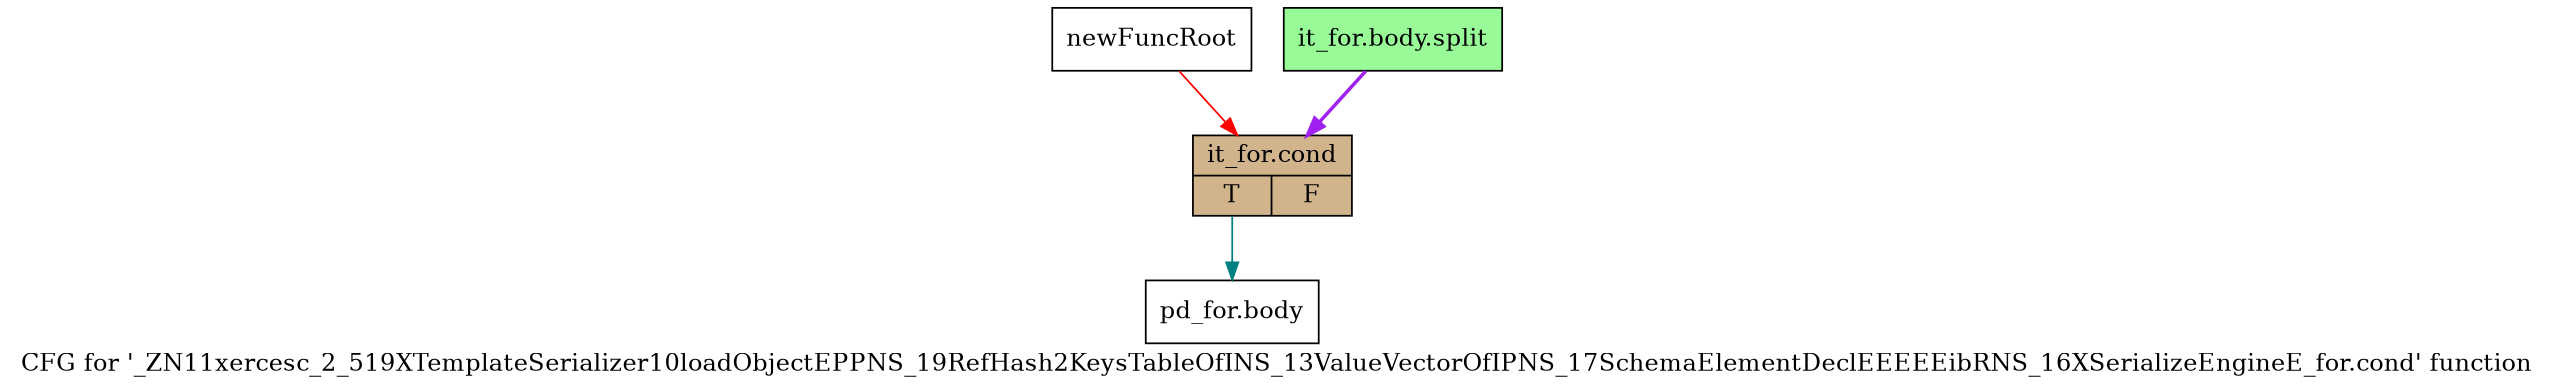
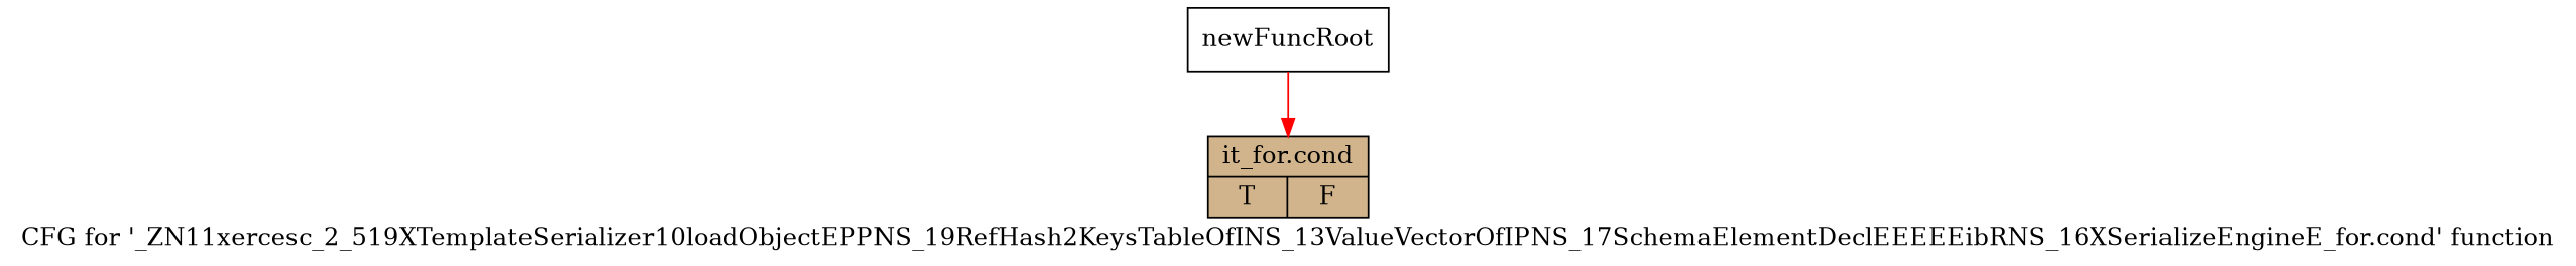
  digraph {
    label="CFG for '_ZN11xercesc_2_519XTemplateSerializer10loadObjectEPPNS_19RefHash2KeysTableOfINS_13ValueVectorOfIPNS_17SchemaElementDeclEEEEEibRNS_16XSerializeEngineE_for.cond' function"
    node [fillcolor=white shape=record style=filled]
    edge [style=solid]
    n1 [label="{newFuncRoot}"]
    n2 [fillcolor=tan label="{it_for.cond|{<s0>T|<s1>F}}"]
-   n3 [label="{pd_for.body}"]
-   n4 [fillcolor=palegreen label="{it_for.body.split}"]
    n1 -> n2 [color=red]
-   n2 -> n3 [color=teal tailport=s0]
-   n4 -> n2 [color=purple style=bold]
  }
